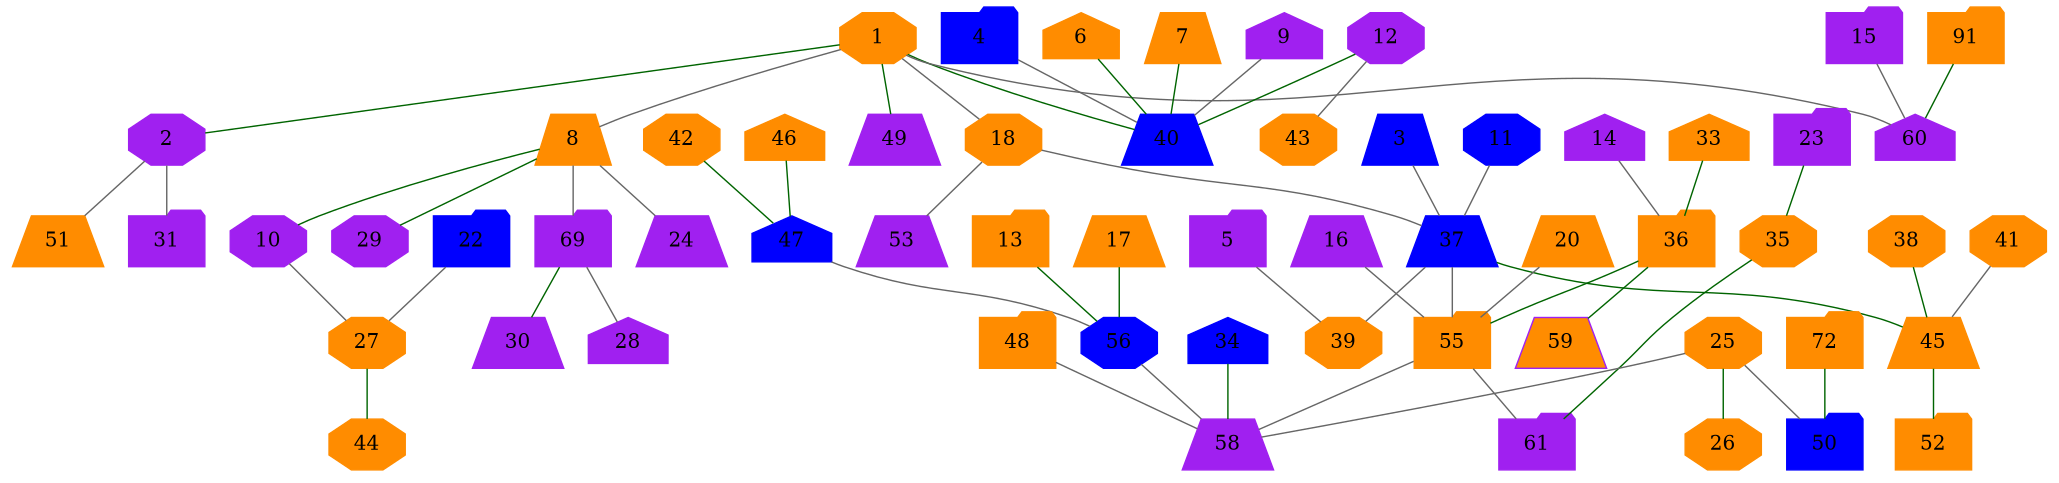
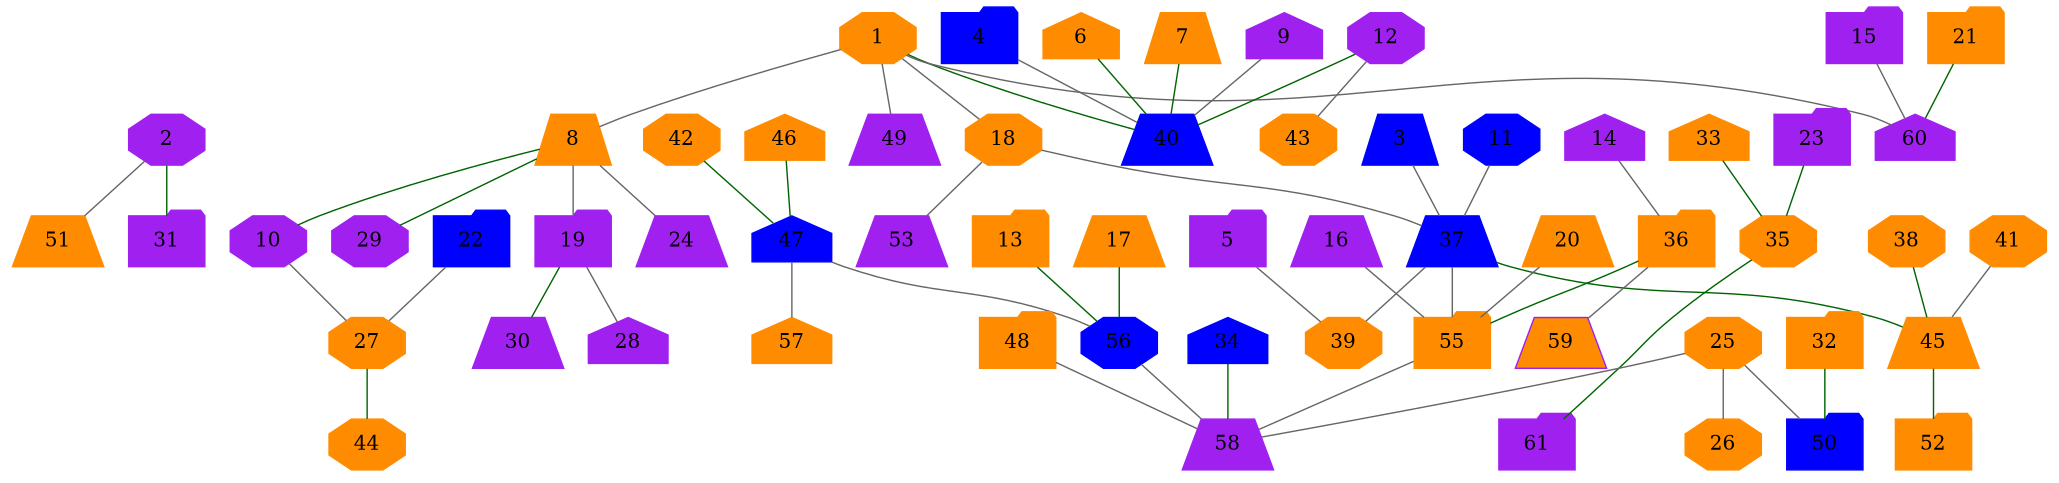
  graph {
    node [color=darkorange shape=octagon style=filled]
    edge [color=gray40 weight=1.0]
    2 [color=purple]
    1
    8 [shape=trapezium]
    18
    40 [color=blue shape=trapezium]
    49 [color=purple shape=trapezium]
    60 [color=purple shape=house]
    31 [color=purple shape=folder]
    51 [shape=trapezium]
    10 [color=purple]
-   19 [color=purple shape=folder label=69]
+   19 [color=purple shape=folder]
    24 [color=purple shape=trapezium]
    29 [color=purple]
    37 [color=blue shape=trapezium]
    53 [color=purple shape=trapezium]
    3 [color=blue shape=trapezium]
    39
    55 [shape=folder]
    45 [shape=trapezium]
    4 [color=blue shape=folder]
    5 [color=purple shape=folder]
    6 [shape=house]
    7 [shape=trapezium]
    27
    28 [color=purple shape=house]
    30 [color=purple shape=trapezium]
    9 [color=purple shape=house]
    44
    11 [color=blue]
    12 [color=purple]
    43
    13 [shape=folder]
    56 [color=blue]
    58 [color=purple shape=trapezium]
    14 [color=purple shape=house]
    36 [shape=folder]
    59 [color=purple fillcolor=darkorange shape=trapezium]
    15 [color=purple shape=folder]
    16 [color=purple shape=trapezium]
    61 [color=purple shape=folder]
    17 [shape=trapezium]
    20 [shape=trapezium]
-   21 [shape=folder label=91]
+   21 [shape=folder]
    22 [color=blue shape=folder]
    23 [color=purple shape=folder]
    35
    25
    26
    50 [color=blue shape=folder]
-   32 [shape=folder label=72]
+   32 [shape=folder]
    33 [shape=house]
    34 [color=blue shape=house]
    52 [shape=folder]
    38
    41
    47 [color=blue shape=house]
    42
+   57 [shape=house]
    46 [shape=house]
    48 [shape=folder]
-   2 -- 31
+   2 -- 31 [color=darkgreen]
    2 -- 51
-   1 -- 2 [color=darkgreen]
    1 -- 8
    1 -- 18
    1 -- 40 [color=darkgreen]
-   1 -- 49 [color=darkgreen]
+   1 -- 49
    1 -- 60
    8 -- 10 [color=darkgreen]
    8 -- 19
    8 -- 24
    8 -- 29 [color=darkgreen]
    18 -- 37
    18 -- 53
    10 -- 27
    19 -- 28
    19 -- 30 [color=darkgreen]
    37 -- 39
    37 -- 55
    37 -- 45 [color=darkgreen]
    3 -- 37
    55 -- 58
-   55 -- 61
    45 -- 52 [color=darkgreen]
    4 -- 40
    5 -- 39
    6 -- 40 [color=darkgreen]
    7 -- 40 [color=darkgreen]
    27 -- 44 [color=darkgreen]
    9 -- 40
    11 -- 37
    12 -- 40 [color=darkgreen]
    12 -- 43
    13 -- 56 [color=darkgreen]
    56 -- 58
    14 -- 36
    36 -- 55 [color=darkgreen]
-   36 -- 59 [color=darkgreen]
+   36 -- 59
    15 -- 60
    16 -- 55
    17 -- 56 [color=darkgreen]
    20 -- 55
    21 -- 60 [color=darkgreen]
    22 -- 27
    23 -- 35 [color=darkgreen]
    35 -- 61 [color=darkgreen]
    25 -- 58
-   25 -- 26 [color=darkgreen]
+   25 -- 26
    25 -- 50
    32 -- 50 [color=darkgreen]
-   33 -- 36 [color=darkgreen]
+   33 -- 35 [color=darkgreen]
    34 -- 58 [color=darkgreen]
    38 -- 45 [color=darkgreen]
    41 -- 45
    47 -- 56
+   47 -- 57
    42 -- 47 [color=darkgreen]
    46 -- 47 [color=darkgreen]
    48 -- 58
  }
